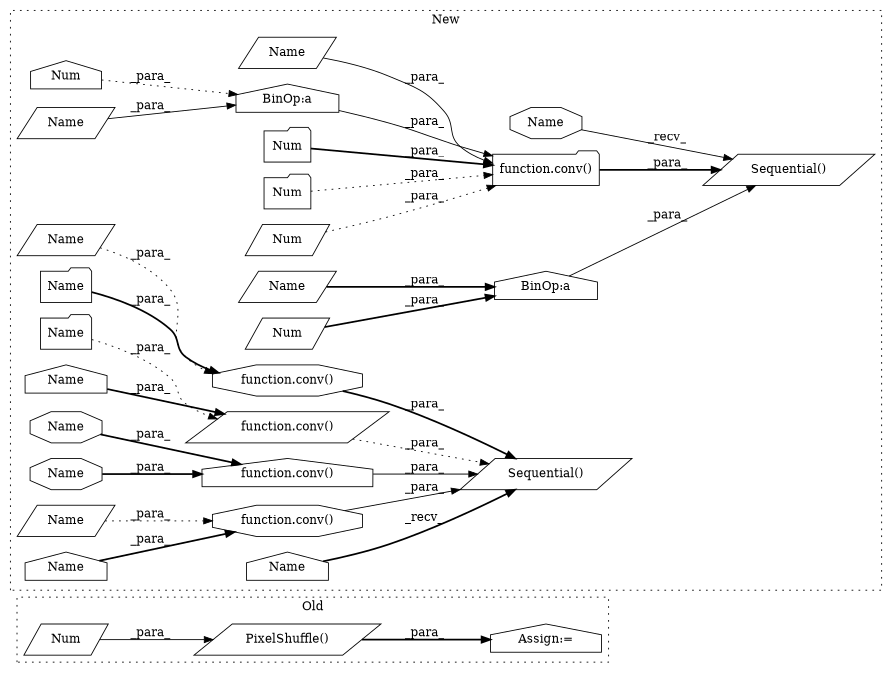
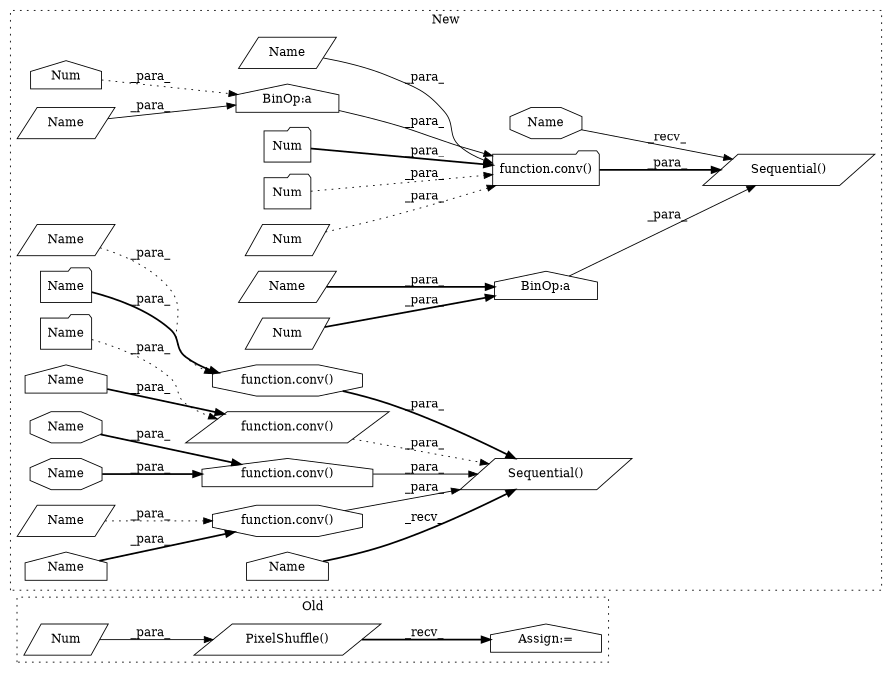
  digraph {
    rankdir=LR
    node [a=87 l=1 shape=parallelogram]
    edge [style=bold]
    n1 [a=75 l="16,1" label="PixelShuffle()" s="2264,2281"]
    n2 [a=76 label=Num s=2280]
    n3 [a=68 l=3 label="Assign:=" s=2261 shape=house]
    n4 [a=75 l="27,11" label="Sequential()" s="1212,1417"]
    n5 [a=75 l="5,1" label="function.conv()" s="1407,1416" shape=octagon]
    n6 [a=75 l="5,1" label="function.conv()" s="1287,1296" shape=house]
    n7 [a=75 l="27,15" label="Sequential()" s="1078,1171"]
    n8 [a=75 l="5,1" label="function.conv()" s="1149,1170" shape=folder]
    n9 [a=82 l=2 label="BinOp:a" s=1122 shape=house]
    n10 [a=76 label=Num s=1124]
    n11 [a=75 l="5,1" label="function.conv()" s="1359,1368"]
    n12 [a=82 l=2 label="BinOp:a" s=1155 shape=house]
    n13 [a=76 label=Num s=1157 shape=house]
    n14 [a=76 label=Num s=1169 shape=folder]
    n15 [a=76 label=Num s=1166 shape=folder]
    n16 [a=76 label=Num s=1163]
    n17 [a=75 l="5,1" label="function.conv()" s="1263,1272" shape=octagon]
    n18 [l=2 label=Name s=1212 shape=house]
    n19 [l=2 label=Name s=1078 shape=octagon]
    n20 [label=Name s=1268 shape=house]
    n21 [label=Name s=1367 shape=house]
    n22 [label=Name s=1412 shape=folder]
    n23 [label=Name s=1295 shape=octagon]
    n24 [label=Name s=1160]
    n25 [label=Name s=1154]
    n26 [label=Name s=1121]
    n27 [label=Name s=1415]
    n28 [label=Name s=1271]
    n29 [label=Name s=1292 shape=octagon]
    n30 [label=Name s=1364 shape=folder]
    subgraph cluster_1 {
      label=Old
      style=dotted
      n1
      n2
      n3
    }
    subgraph cluster_2 {
      label=New
      style=dotted
      n4
      n5
      n6
      n7
      n8
      n9
      n10
      n11
      n12
      n13
      n14
      n15
      n16
      n17
      n18
      n19
      n20
      n21
      n22
      n23
      n24
      n25
      n26
      n27
      n28
      n29
      n30
    }
-   n1 -> n3 [label=_para_]
+   n1 -> n3 [label=_recv_]
    n2 -> n1 [label=_para_ style=solid]
    n5 -> n4 [label=_para_]
    n6 -> n4 [label=_para_ style=solid]
    n8 -> n7 [label=_para_]
    n9 -> n7 [label=_para_ style=solid]
    n10 -> n9 [label=_para_]
    n11 -> n4 [label=_para_ style=dotted]
    n12 -> n8 [label=_para_ style=solid]
    n13 -> n12 [label=_para_ style=dotted]
    n14 -> n8 [label=_para_]
    n15 -> n8 [label=_para_ style=dotted]
    n16 -> n8 [label=_para_ style=dotted]
    n17 -> n4 [label=_para_ style=solid]
    n18 -> n4 [label=_recv_]
    n19 -> n7 [label=_recv_ style=solid]
    n20 -> n17 [label=_para_]
    n21 -> n11 [label=_para_]
    n22 -> n5 [label=_para_]
    n23 -> n6 [label=_para_]
    n24 -> n8 [label=_para_ style=solid]
    n25 -> n12 [label=_para_ style=solid]
    n26 -> n9 [label=_para_]
    n27 -> n5 [label=_para_ style=dotted]
    n28 -> n17 [label=_para_ style=dotted]
    n29 -> n6 [label=_para_]
    n30 -> n11 [label=_para_ style=dotted]
  }
